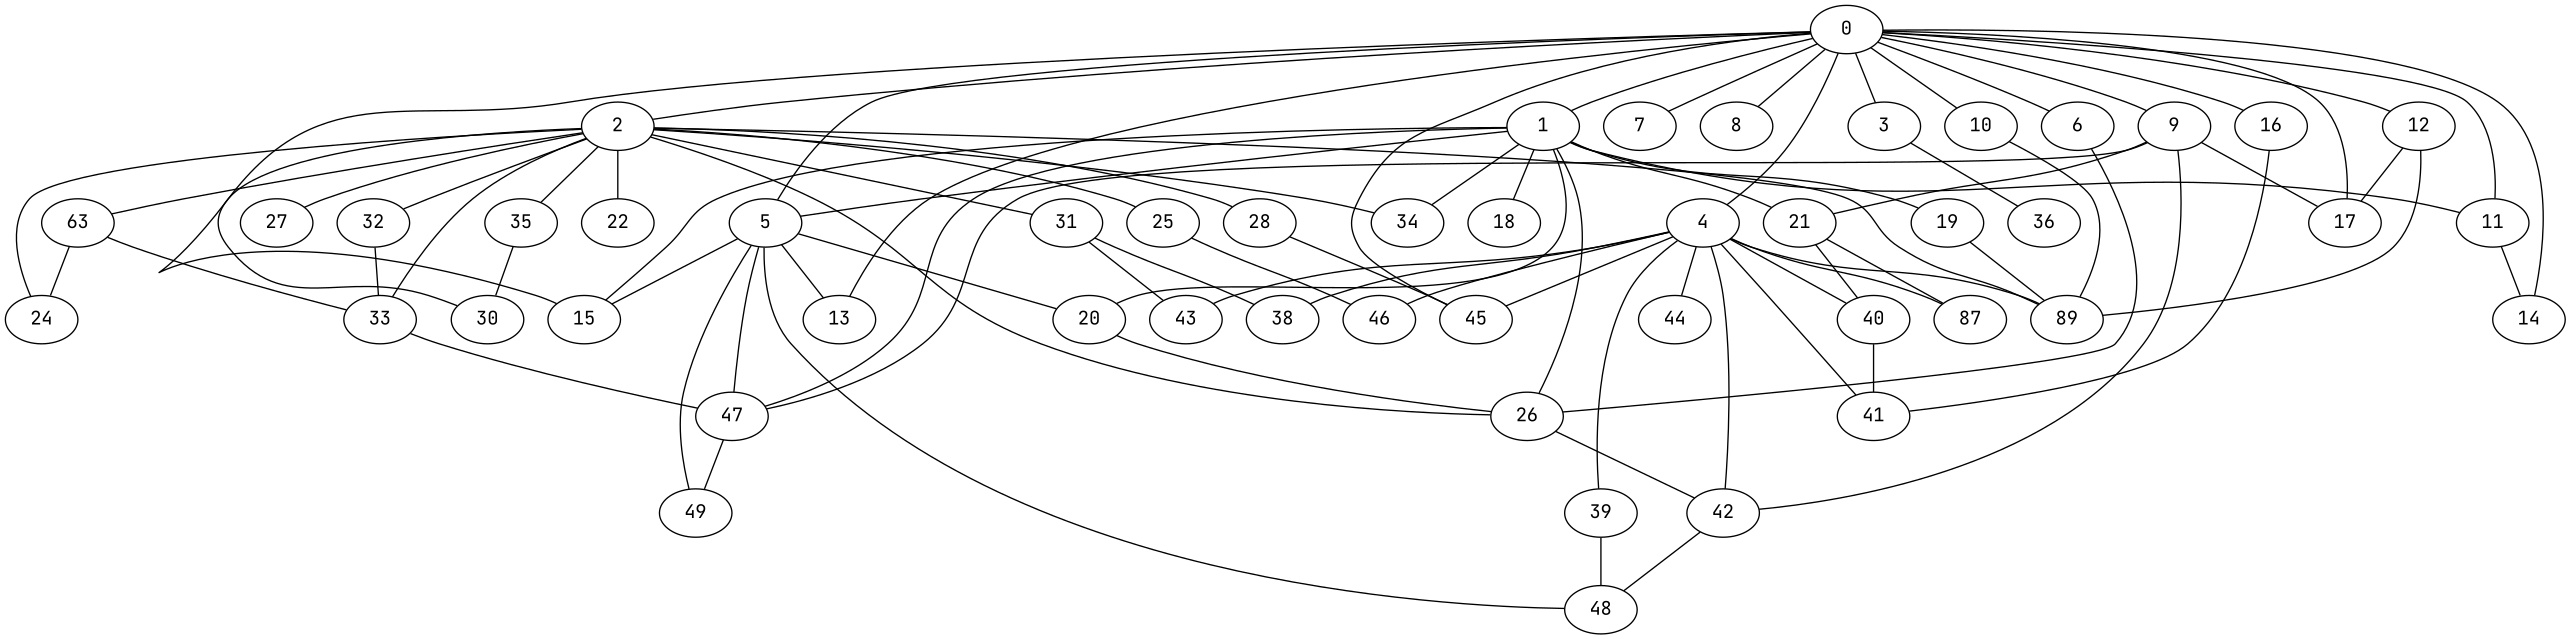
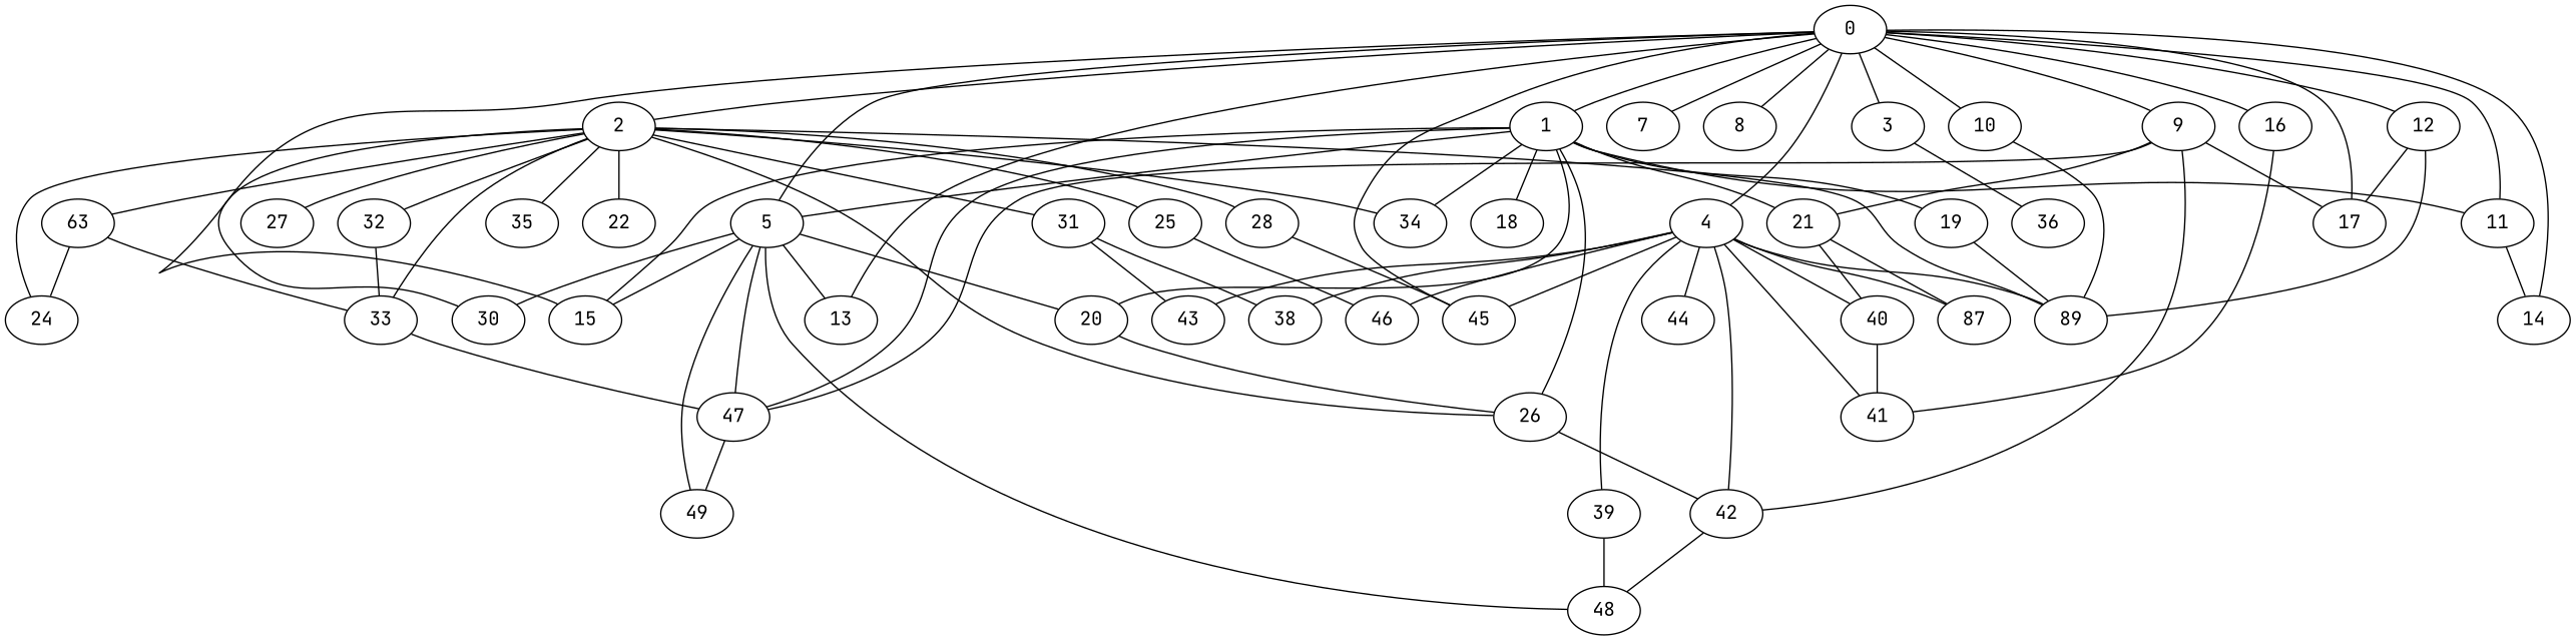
  graph {
    fontname="JetBrains Mono"
    node [fontname="JetBrains Mono"]
    edge [fontname="JetBrains Mono"]
    0
    1
    2
    3
    4
    5
-   6
    7
    8
    9
    10
    11
    12
    13
    14
    15
    16
    17
    45
    18
    19
    20
    21
    34
    26
    47
    32
    35
    33
    22
    n31 [label=63]
    24
    25
    27
    28
    n36 [label=89]
    30
    31
    36
    n40 [label=87]
    38
    39
    40
    41
    42
    43
    44
    46
    48
    49
    0 -- 1
    0 -- 2
    0 -- 3
    0 -- 4
    0 -- 5
-   0 -- 6
    0 -- 7
    0 -- 8
    0 -- 9
    0 -- 10
    0 -- 11
    0 -- 12
    0 -- 13
    0 -- 14
    0 -- 15
    0 -- 16
    0 -- 17
    0 -- 45
    1 -- 5
    1 -- 11
    1 -- 15
    1 -- 18
    1 -- 19
    1 -- 20
    1 -- 21
    1 -- 34
    1 -- 26
    1 -- 47
    2 -- 34
    2 -- 26
    2 -- 32
    2 -- 35
    2 -- 33
    2 -- 22
    2 -- n31
    2 -- 24
    2 -- 25
    2 -- 27
    2 -- 28
    2 -- n36
    2 -- 30
    2 -- 31
    3 -- 36
    4 -- 45
    4 -- n36
    4 -- n40
    4 -- 38
    4 -- 39
    4 -- 40
    4 -- 41
    4 -- 42
    4 -- 43
    4 -- 44
    4 -- 46
    5 -- 13
    5 -- 15
    5 -- 20
    5 -- 47
-   35 -- 30
+   5 -- 30
    5 -- 48
    5 -- 49
-   6 -- 26
    9 -- 17
    9 -- 21
    9 -- 47
    9 -- 42
    10 -- n36
    11 -- 14
    12 -- 17
    12 -- n36
    16 -- 41
    19 -- n36
    20 -- 26
    21 -- n40
    21 -- 40
    26 -- 42
    47 -- 49
    32 -- 33
    33 -- 47
    n31 -- 33
    n31 -- 24
    25 -- 46
    28 -- 45
    31 -- 38
    31 -- 43
    39 -- 48
    40 -- 41
    42 -- 48
  }
